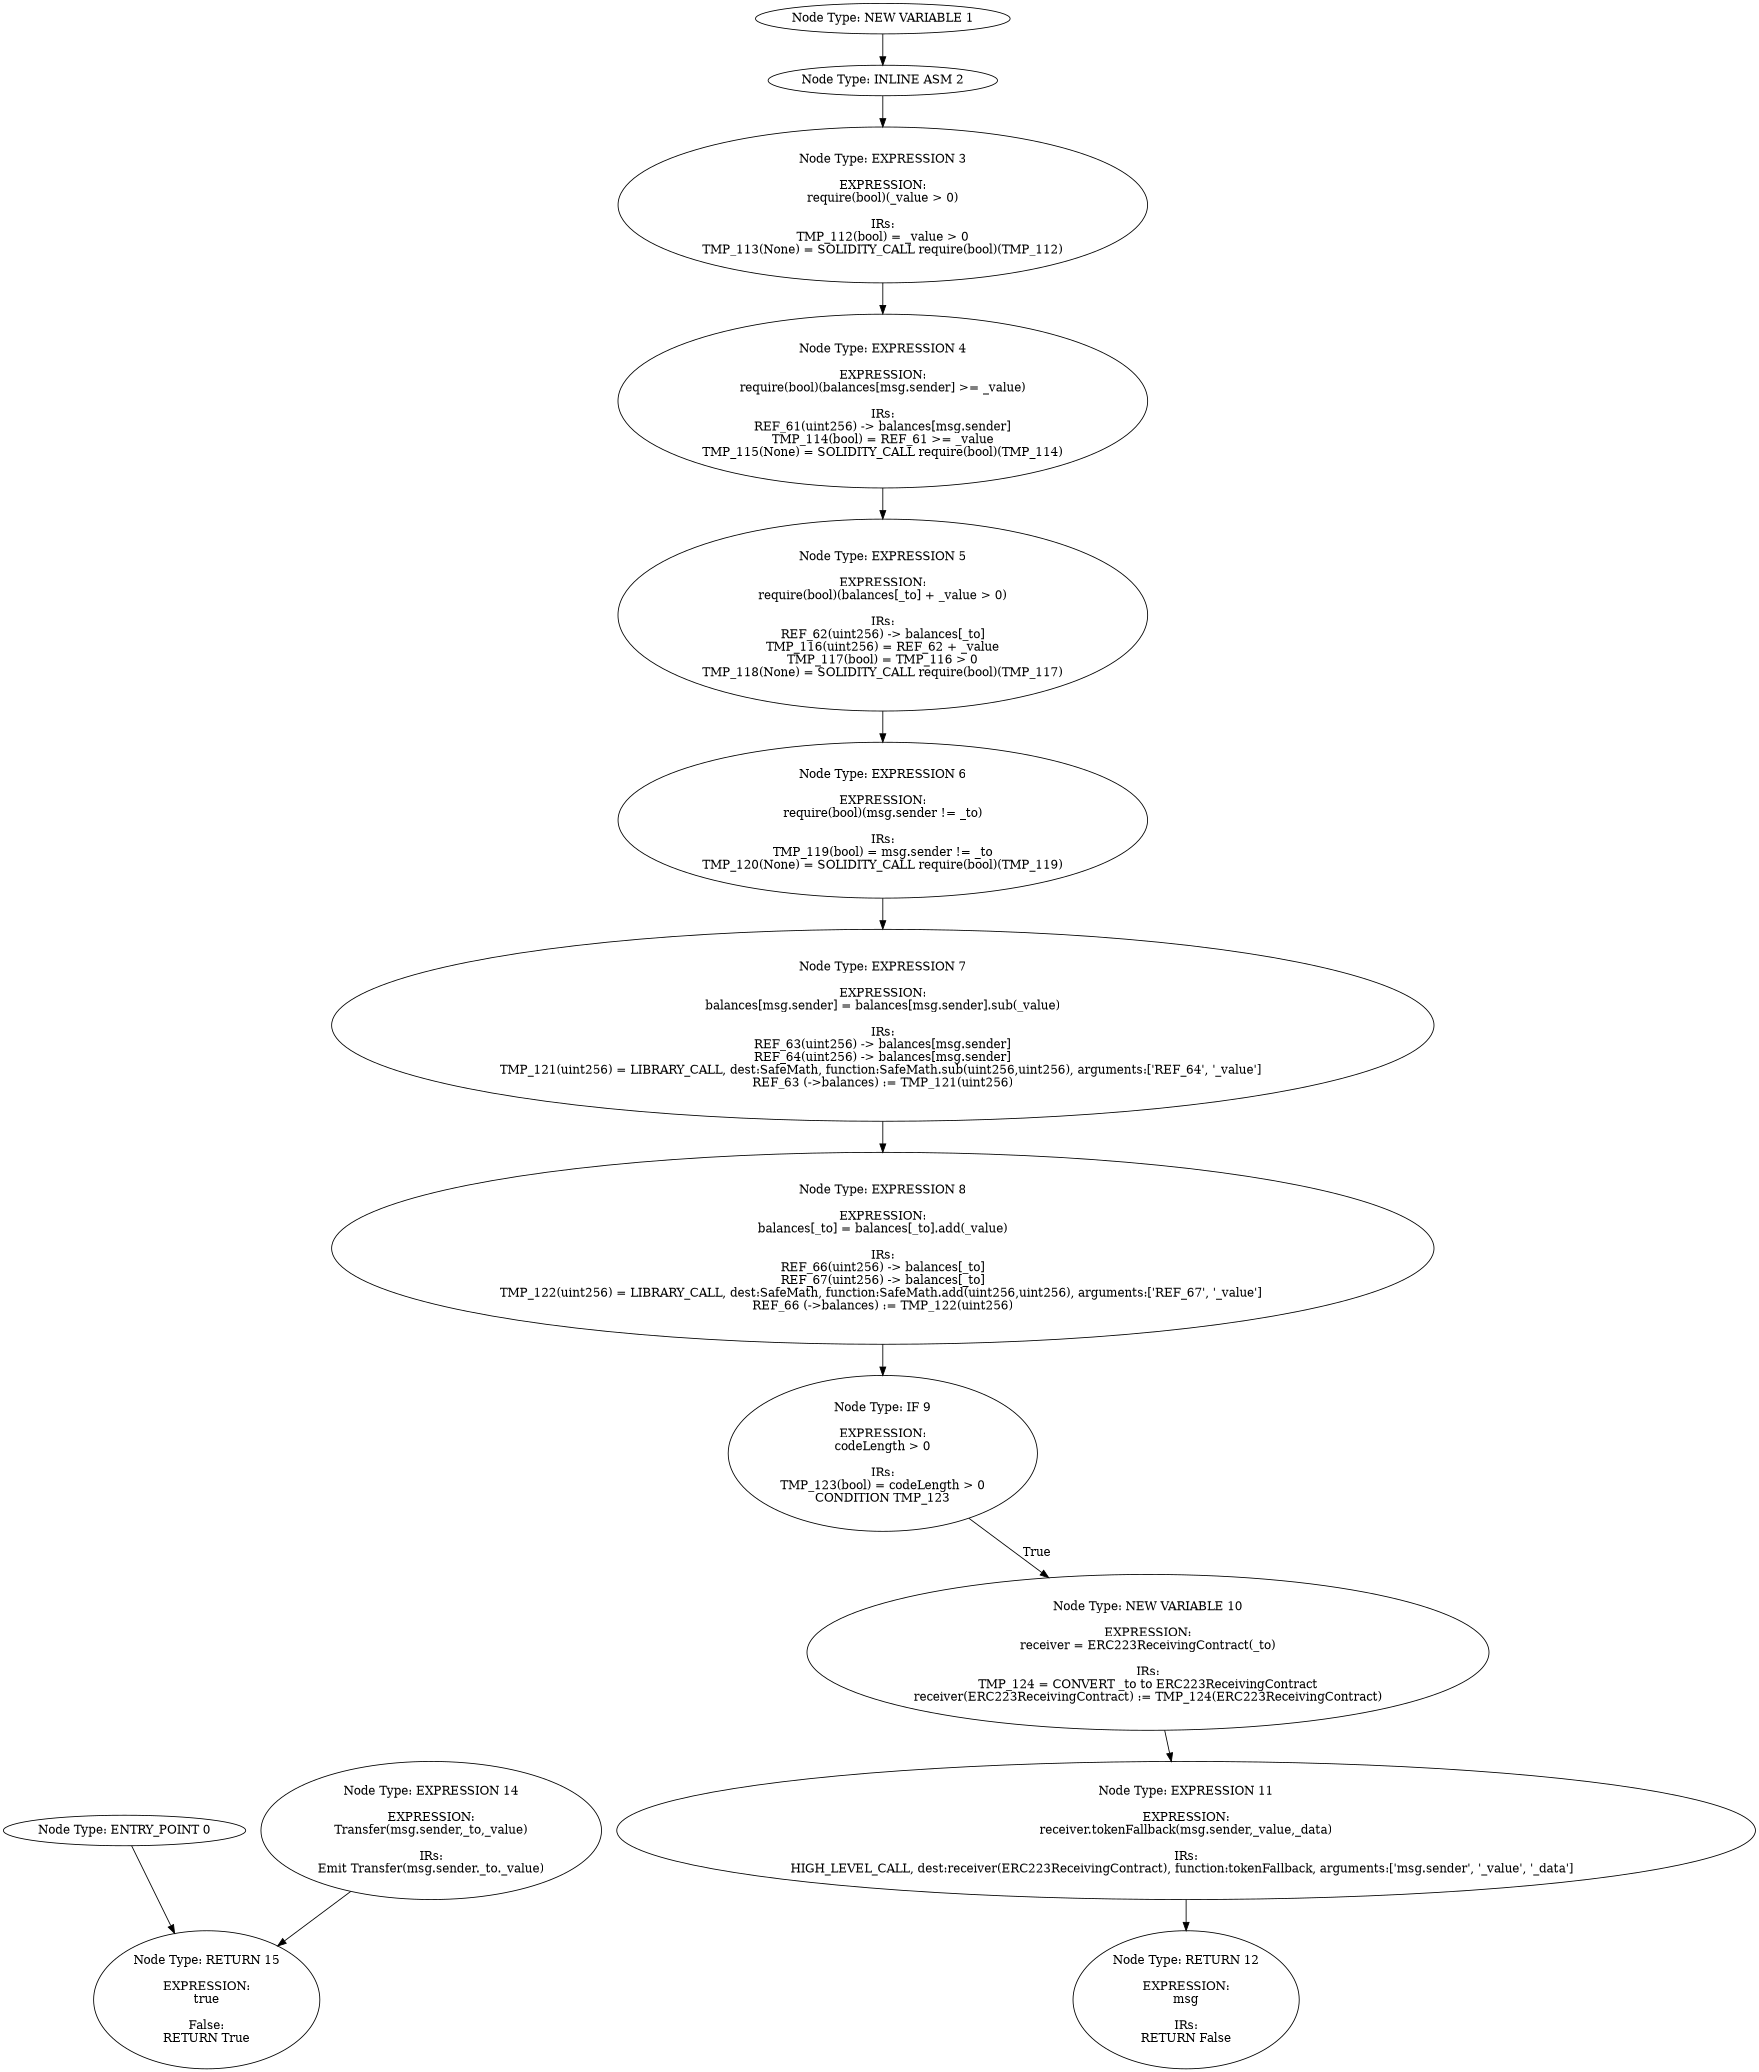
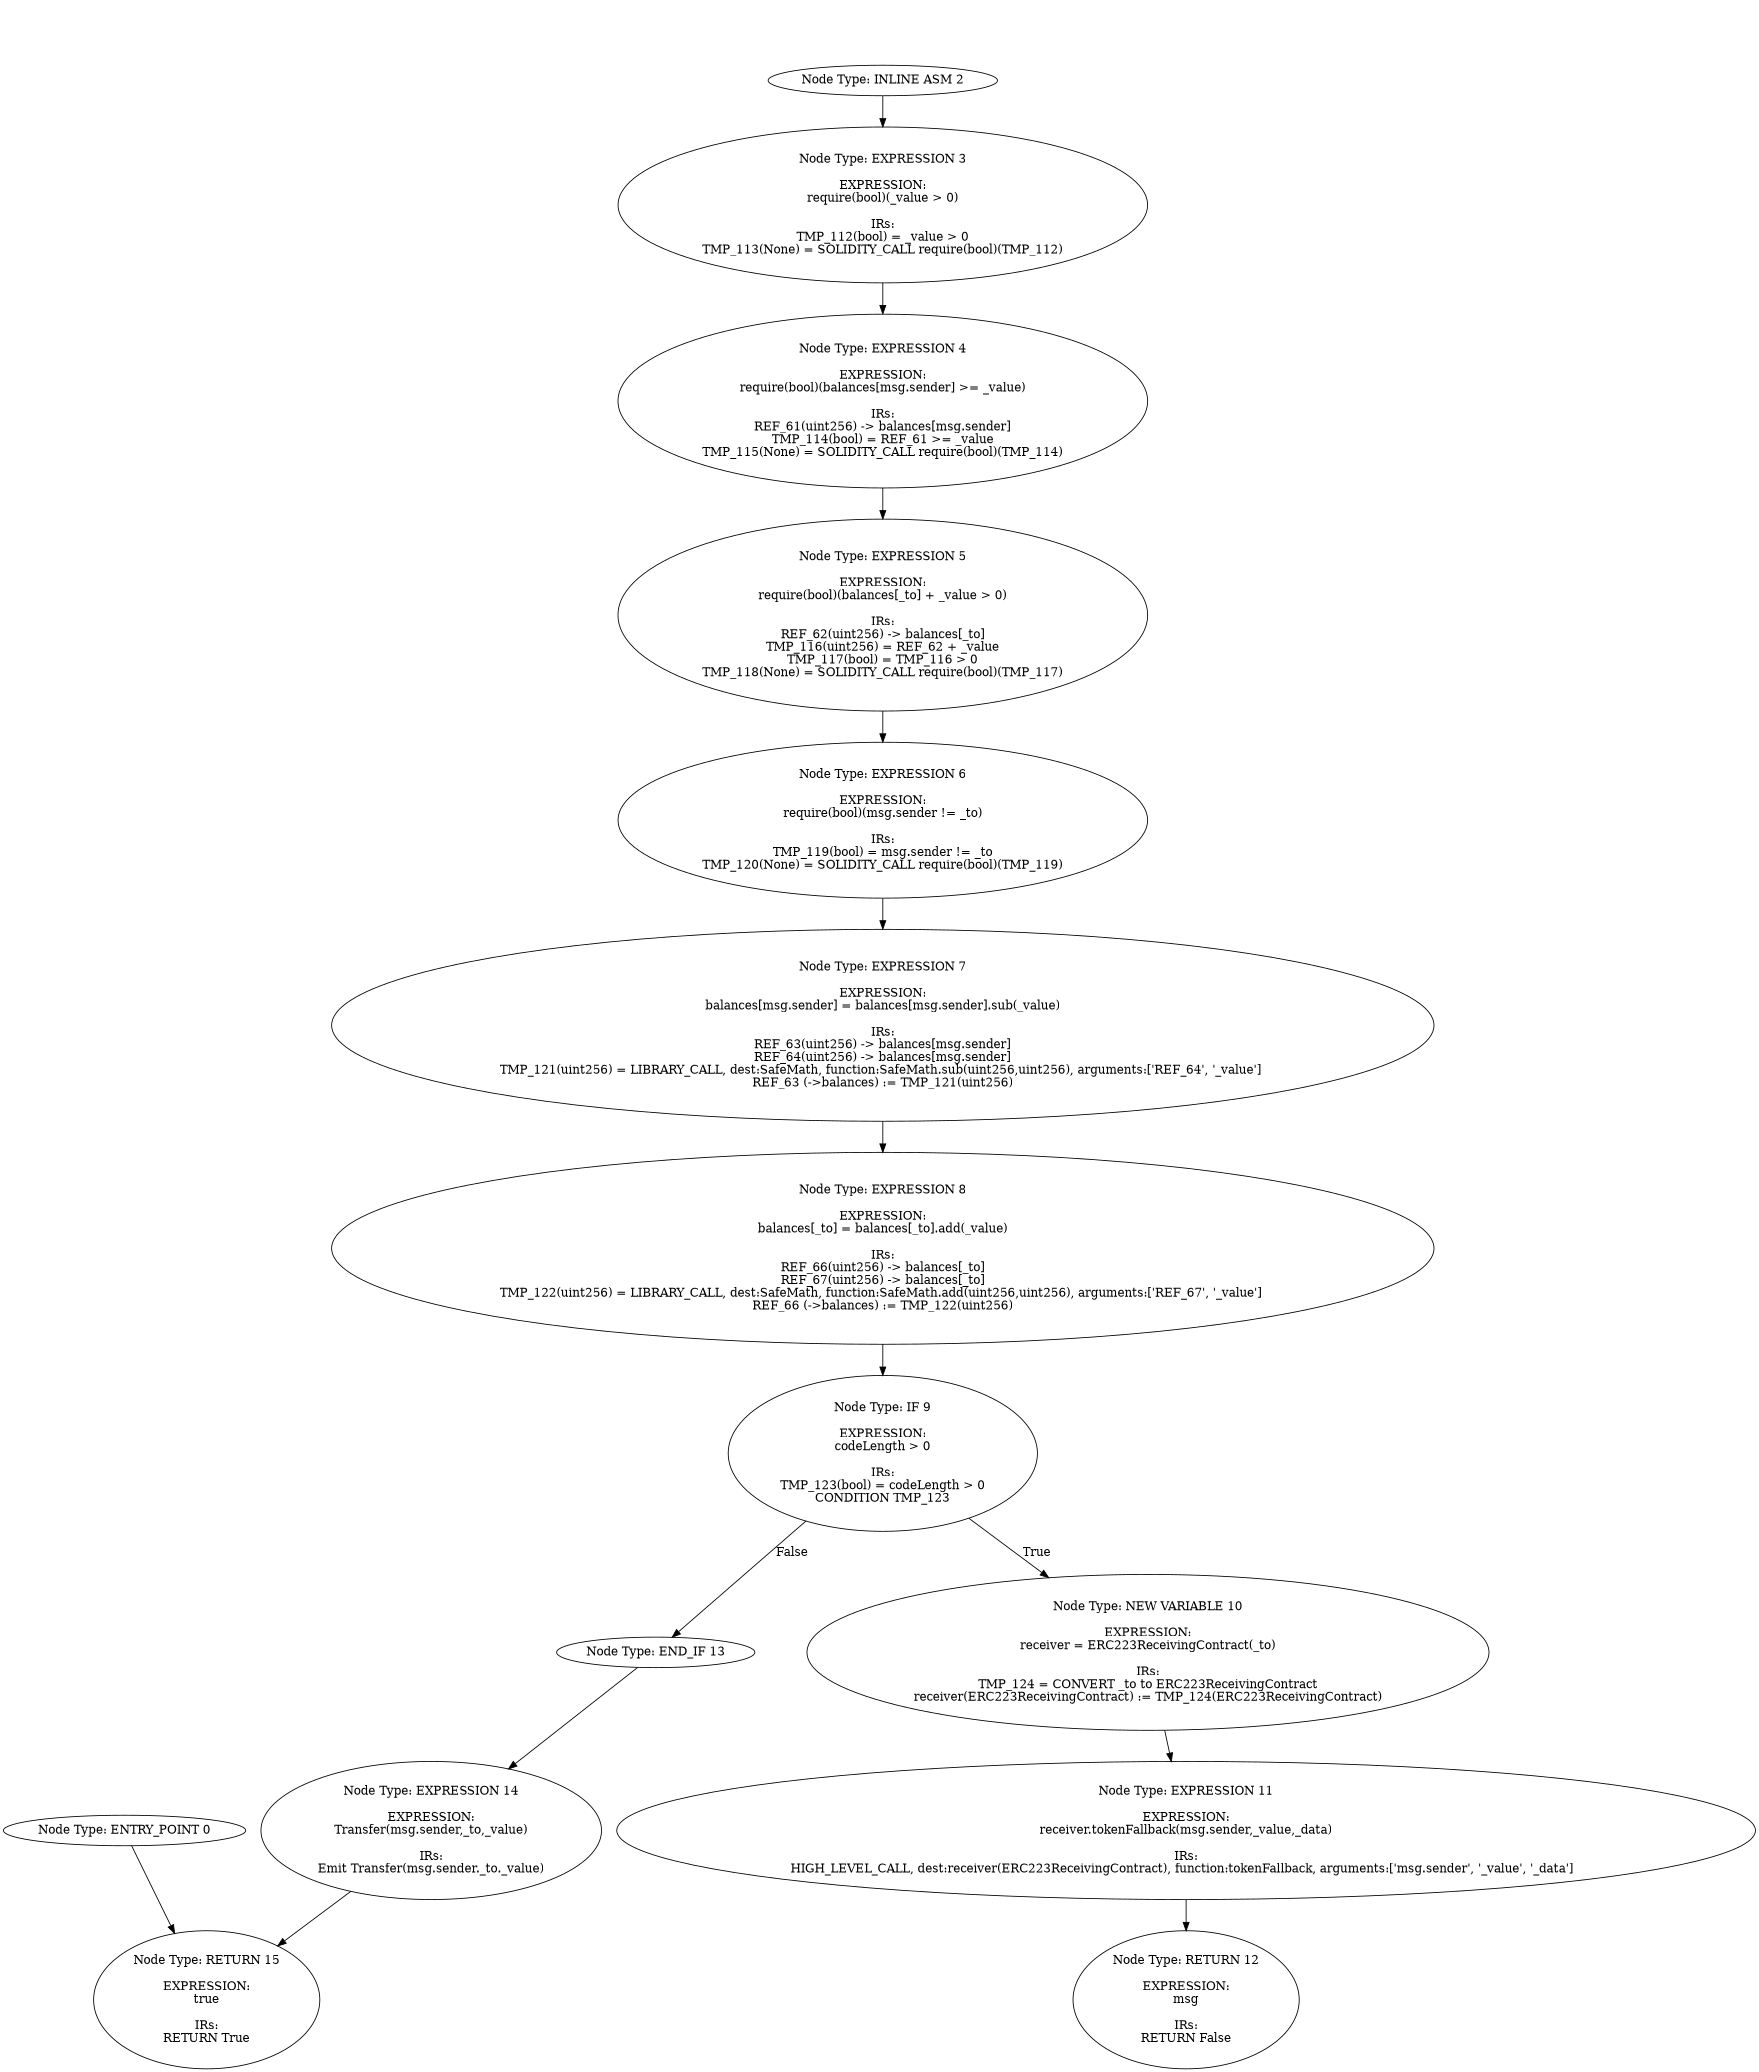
  digraph {
    n1 [label="Node Type: ENTRY_POINT 0\n"]
-   n2 [label="Node Type: RETURN 15\n\nEXPRESSION:\ntrue\n\nFalse:\nRETURN True"]
-   n3 [label="Node Type: NEW VARIABLE 1\n"]
+   n2 [label="Node Type: RETURN 15\n\nEXPRESSION:\ntrue\n\nIRs:\nRETURN True"]
    n4 [label="Node Type: INLINE ASM 2\n"]
    n5 [label="Node Type: EXPRESSION 3\n\nEXPRESSION:\nrequire(bool)(_value > 0)\n\nIRs:\nTMP_112(bool) = _value > 0\nTMP_113(None) = SOLIDITY_CALL require(bool)(TMP_112)"]
    n6 [label="Node Type: EXPRESSION 4\n\nEXPRESSION:\nrequire(bool)(balances[msg.sender] >= _value)\n\nIRs:\nREF_61(uint256) -> balances[msg.sender]\nTMP_114(bool) = REF_61 >= _value\nTMP_115(None) = SOLIDITY_CALL require(bool)(TMP_114)"]
    n7 [label="Node Type: EXPRESSION 5\n\nEXPRESSION:\nrequire(bool)(balances[_to] + _value > 0)\n\nIRs:\nREF_62(uint256) -> balances[_to]\nTMP_116(uint256) = REF_62 + _value\nTMP_117(bool) = TMP_116 > 0\nTMP_118(None) = SOLIDITY_CALL require(bool)(TMP_117)"]
    n8 [label="Node Type: EXPRESSION 6\n\nEXPRESSION:\nrequire(bool)(msg.sender != _to)\n\nIRs:\nTMP_119(bool) = msg.sender != _to\nTMP_120(None) = SOLIDITY_CALL require(bool)(TMP_119)"]
    n9 [label="Node Type: EXPRESSION 7\n\nEXPRESSION:\nbalances[msg.sender] = balances[msg.sender].sub(_value)\n\nIRs:\nREF_63(uint256) -> balances[msg.sender]\nREF_64(uint256) -> balances[msg.sender]\nTMP_121(uint256) = LIBRARY_CALL, dest:SafeMath, function:SafeMath.sub(uint256,uint256), arguments:['REF_64', '_value'] \nREF_63 (->balances) := TMP_121(uint256)"]
    n10 [label="Node Type: EXPRESSION 8\n\nEXPRESSION:\nbalances[_to] = balances[_to].add(_value)\n\nIRs:\nREF_66(uint256) -> balances[_to]\nREF_67(uint256) -> balances[_to]\nTMP_122(uint256) = LIBRARY_CALL, dest:SafeMath, function:SafeMath.add(uint256,uint256), arguments:['REF_67', '_value'] \nREF_66 (->balances) := TMP_122(uint256)"]
    n11 [label="Node Type: IF 9\n\nEXPRESSION:\ncodeLength > 0\n\nIRs:\nTMP_123(bool) = codeLength > 0\nCONDITION TMP_123"]
    n12 [label="Node Type: NEW VARIABLE 10\n\nEXPRESSION:\nreceiver = ERC223ReceivingContract(_to)\n\nIRs:\nTMP_124 = CONVERT _to to ERC223ReceivingContract\nreceiver(ERC223ReceivingContract) := TMP_124(ERC223ReceivingContract)"]
+   n13 [label="Node Type: END_IF 13\n"]
    n14 [label="Node Type: EXPRESSION 11\n\nEXPRESSION:\nreceiver.tokenFallback(msg.sender,_value,_data)\n\nIRs:\nHIGH_LEVEL_CALL, dest:receiver(ERC223ReceivingContract), function:tokenFallback, arguments:['msg.sender', '_value', '_data']  "]
    n15 [label="Node Type: EXPRESSION 14\n\nEXPRESSION:\nTransfer(msg.sender,_to,_value)\n\nIRs:\nEmit Transfer(msg.sender._to._value)"]
    n16 [label="Node Type: RETURN 12\n\nEXPRESSION:\nmsg\n\nIRs:\nRETURN False"]
    n1 -> n2
-   n3 -> n4
    n4 -> n5
    n5 -> n6
    n6 -> n7
    n7 -> n8
    n8 -> n9
    n9 -> n10
    n10 -> n11
    n11 -> n12 [label=True]
+   n11 -> n13 [label=False]
    n12 -> n14
+   n13 -> n15
    n14 -> n16
    n15 -> n2
  }
